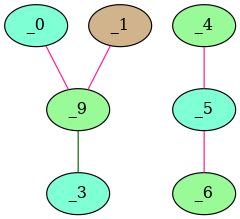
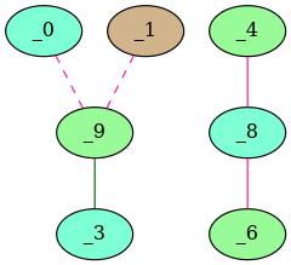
  graph {
    node [fillcolor=aquamarine style=filled]
    edge [color=deeppink style=solid]
    _0 [x=2.02196 y=2.73353]
    n2 [fillcolor=palegreen label=_9 x=1.32859 y=0.437735]
    _3 [x=0.48238 y=2.21225]
    _1 [fillcolor=tan x=2.43091 y=1.0295]
    _4 [fillcolor=palegreen x=0.291706 y=2.30923]
-   _5 [x=1.88 y=1.75]
+   _5 [x=1.88 y=1.75 label=_8]
    _6 [fillcolor=palegreen x=0.281497 y=1.87149]
-   _0 -- n2
+   _0 -- n2 [style=dashed]
    n2 -- _3 [color=darkgreen]
-   _1 -- n2
+   _1 -- n2 [style=dashed]
    _4 -- _5
    _5 -- _6
  }
